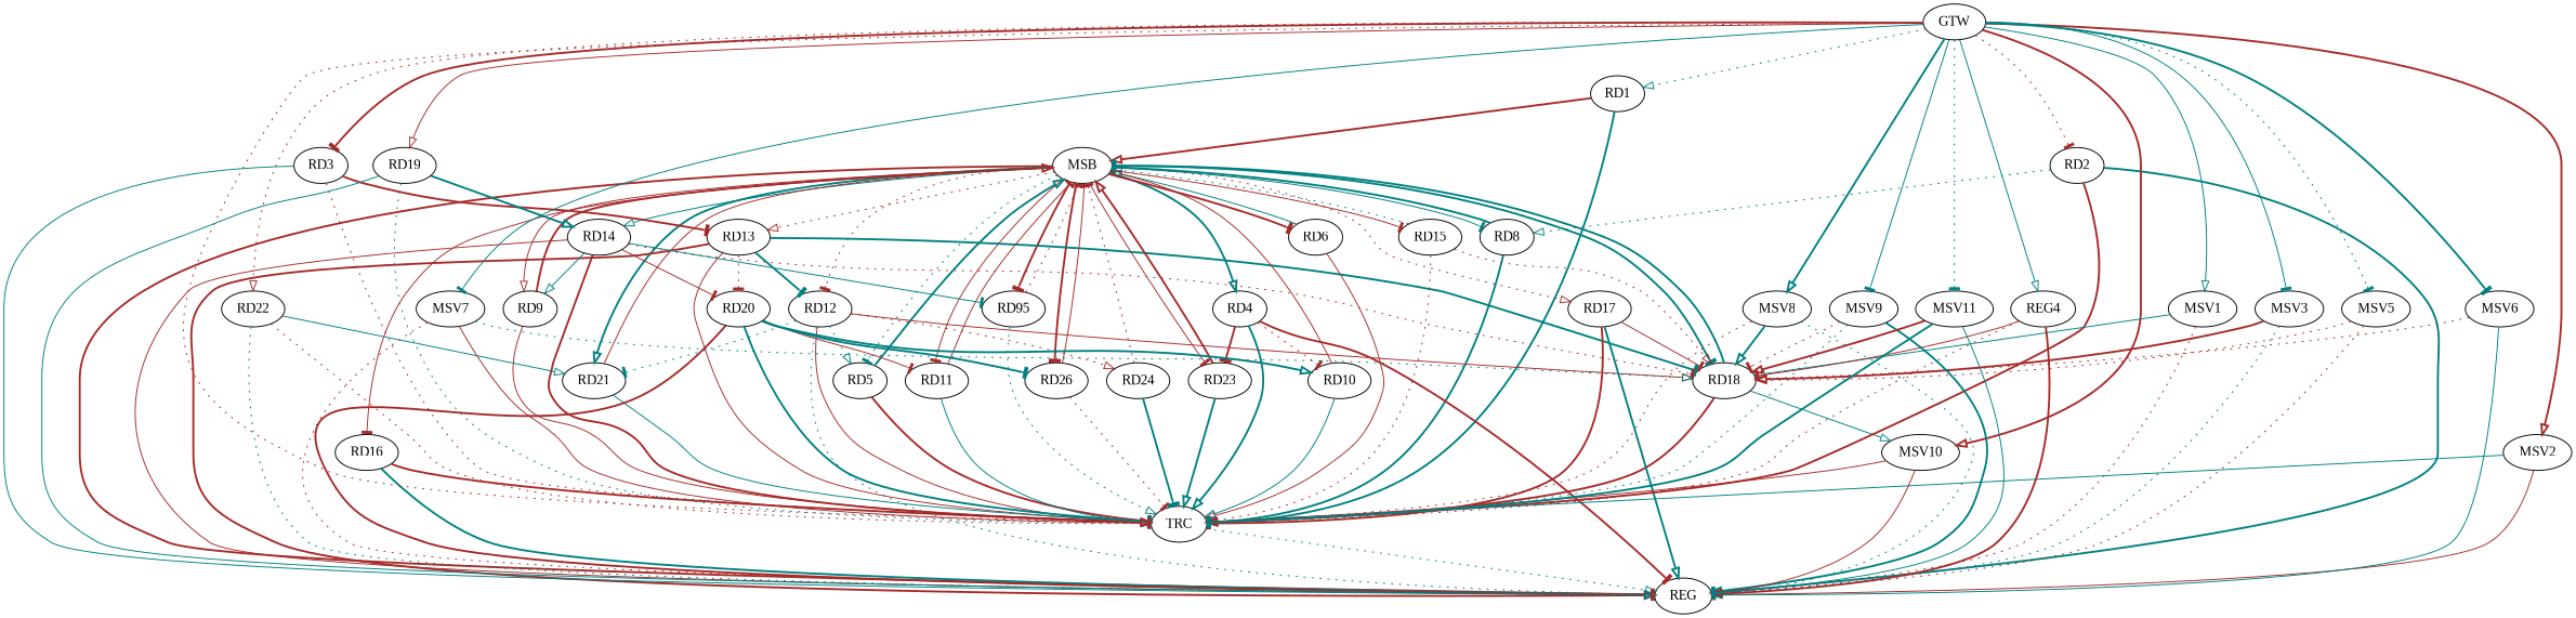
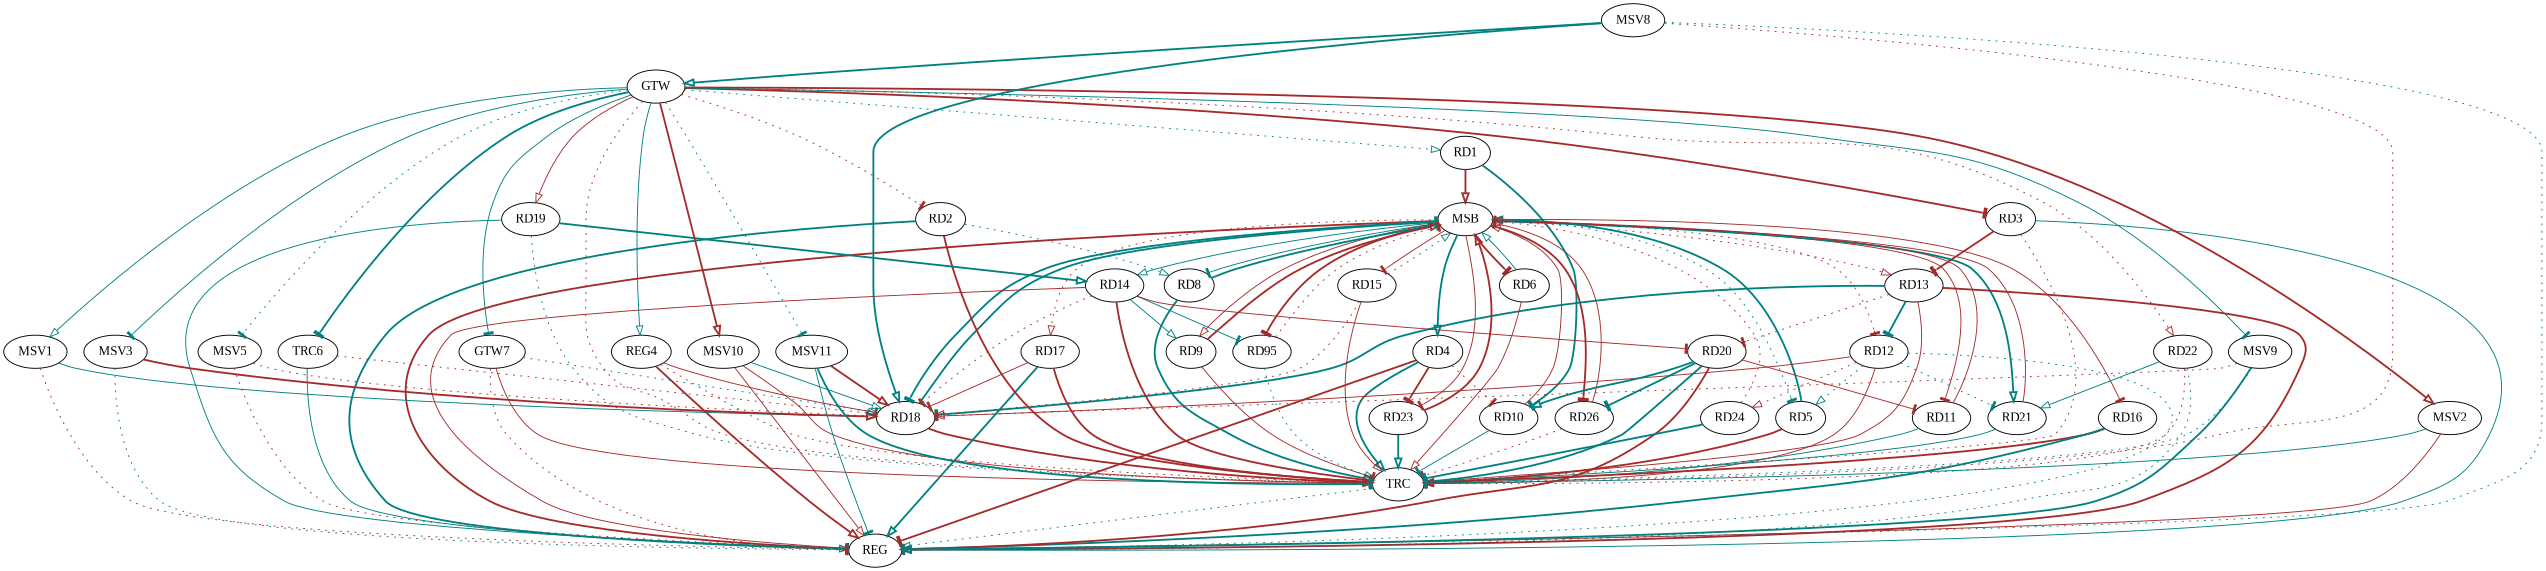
  strict digraph {
    fontname="Liberation Serif"
    node [fontname="Liberation Serif"]
    edge [arrowhead=tee color=brown fontname="Liberation Serif" style=bold]
    n1 [label=RD1]
    n2 [label=MSB]
    n3 [label=TRC]
    n4 [label=RD8]
    n5 [label=REG]
    n6 [label=RD13]
    n7 [label=RD4]
    n8 [label=RD23]
    n9 [label=RD5]
    n10 [label=RD6]
    n11 [label=RD9]
    n12 [label=RD11]
    n13 [label=RD12]
    n14 [label=RD18]
    n15 [label=RD21]
    n16 [label=RD14]
    n17 [label=RD95]
    n18 [label=RD15]
    n19 [label=RD16]
    n20 [label=RD17]
    n21 [label=RD26]
    n22 [label=RD2]
    n23 [label=RD3]
    n24 [label=RD20]
    n25 [label=RD10]
    n26 [label=RD24]
    n27 [label=RD19]
    n28 [label=RD22]
    n29 [label=GTW]
    n30 [label=MSV1]
    n31 [label=MSV2]
    n32 [label=MSV3]
    n33 [label=REG4]
    n34 [label=MSV5]
-   n35 [label=MSV6]
-   n36 [label=MSV7]
+   n35 [label=TRC6]
+   n36 [label=GTW7]
    n37 [label=MSV8]
    n38 [label=MSV9]
    n39 [label=MSV10]
    n40 [label=MSV11]
    n1 -> n2 [arrowhead=onormal]
-   n1 -> n3 [color=teal]
+   n1 -> n25 [color=teal]
    n2 -> n4 [color=teal style=solid]
    n2 -> n5
    n2 -> n6 [arrowhead=onormal style=dotted]
    n2 -> n7 [arrowhead=onormal color=teal]
    n2 -> n8 [style=solid]
    n2 -> n9 [color=teal style=dotted]
    n2 -> n10
    n2 -> n11 [arrowhead=onormal style=solid]
    n2 -> n12 [style=solid]
    n2 -> n13 [style=dotted]
    n2 -> n14 [color=teal]
    n2 -> n15 [arrowhead=onormal color=teal]
    n2 -> n16 [arrowhead=onormal color=teal style=solid]
    n2 -> n17
    n2 -> n18 [style=solid]
    n2 -> n19 [style=solid]
    n2 -> n20 [arrowhead=onormal style=dotted]
    n2 -> n21
    n3 -> n5 [arrowhead=onormal color=teal style=dotted]
    n4 -> n2 [color=teal]
    n4 -> n3 [arrowhead=onormal color=teal]
    n6 -> n3 [style=solid]
    n6 -> n5 [arrowhead=onormal]
    n6 -> n13 [color=teal]
    n6 -> n14 [color=teal]
    n6 -> n24 [style=dotted]
    n7 -> n3 [arrowhead=onormal color=teal]
    n7 -> n5
    n7 -> n8
    n7 -> n25 [style=dotted]
    n8 -> n2 [arrowhead=onormal]
    n8 -> n3 [arrowhead=onormal color=teal]
    n9 -> n2 [arrowhead=onormal color=teal]
    n9 -> n3
    n10 -> n2 [arrowhead=onormal color=teal style=solid]
    n10 -> n3 [arrowhead=onormal style=solid]
    n11 -> n2 [arrowhead=onormal]
    n11 -> n3 [style=solid]
    n12 -> n2 [style=solid]
    n12 -> n3 [arrowhead=onormal color=teal style=solid]
    n13 -> n3 [arrowhead=onormal style=solid]
    n13 -> n5 [color=teal style=dotted]
    n13 -> n9 [arrowhead=onormal color=teal style=dotted]
    n13 -> n14 [arrowhead=onormal style=solid]
    n13 -> n15 [color=teal style=dotted]
    n13 -> n26 [arrowhead=onormal style=dotted]
    n14 -> n2 [color=teal]
    n14 -> n3
    n15 -> n2 [arrowhead=onormal style=solid]
    n15 -> n3 [color=teal style=solid]
    n16 -> n3
    n16 -> n5 [style=solid]
    n16 -> n11 [arrowhead=onormal color=teal style=solid]
    n16 -> n14 [style=dotted]
    n16 -> n17 [color=teal style=solid]
    n16 -> n24 [style=solid]
    n17 -> n2 [style=dotted]
    n17 -> n3 [arrowhead=onormal color=teal style=dotted]
    n18 -> n2 [arrowhead=onormal color=teal style=dotted]
-   n18 -> n3 [arrowhead=onormal style=dotted]
+   n18 -> n3 [arrowhead=onormal style=solid]
    n18 -> n14 [arrowhead=onormal style=dotted]
    n19 -> n3 [arrowhead=onormal]
    n19 -> n5 [arrowhead=onormal color=teal]
    n20 -> n3
    n20 -> n5 [arrowhead=onormal color=teal]
    n20 -> n14 [style=solid]
    n21 -> n2 [style=solid]
    n21 -> n3 [style=dotted]
    n22 -> n3 [arrowhead=onormal]
    n22 -> n4 [arrowhead=onormal color=teal style=dotted]
    n22 -> n5 [color=teal]
    n23 -> n3 [style=dotted]
    n23 -> n5 [arrowhead=onormal color=teal style=solid]
    n23 -> n6
    n24 -> n3 [color=teal]
    n24 -> n5
    n24 -> n12 [style=solid]
    n24 -> n21 [color=teal]
    n24 -> n25 [arrowhead=onormal color=teal]
    n25 -> n2 [arrowhead=onormal style=solid]
-   n25 -> n3 [arrowhead=onormal color=teal style=solid]
+   n25 -> n3 [color=teal style=solid]
    n26 -> n2 [style=dotted]
    n26 -> n3 [color=teal]
    n27 -> n3 [arrowhead=onormal color=teal style=dotted]
    n27 -> n5 [color=teal style=solid]
    n27 -> n16 [arrowhead=onormal color=teal]
    n28 -> n3 [style=dotted]
    n28 -> n5 [arrowhead=onormal color=teal style=dotted]
    n28 -> n15 [arrowhead=onormal color=teal style=solid]
    n29 -> n1 [arrowhead=onormal color=teal style=dotted]
    n29 -> n3 [arrowhead=onormal style=dotted]
    n29 -> n22 [style=dotted]
    n29 -> n23
    n29 -> n27 [arrowhead=onormal style=solid]
    n29 -> n28 [arrowhead=onormal style=dotted]
    n29 -> n30 [arrowhead=onormal color=teal style=solid]
    n29 -> n31 [arrowhead=onormal]
    n29 -> n32 [color=teal style=solid]
    n29 -> n33 [arrowhead=onormal color=teal style=solid]
    n29 -> n34 [color=teal style=dotted]
    n29 -> n35 [color=teal]
    n29 -> n36 [color=teal style=solid]
-   n29 -> n37 [arrowhead=onormal color=teal]
+   n37 -> n29 [arrowhead=onormal color=teal]
    n29 -> n38 [color=teal style=solid]
    n29 -> n39 [arrowhead=onormal]
    n29 -> n40 [color=teal style=dotted]
    n30 -> n5 [style=dotted]
    n30 -> n14 [arrowhead=onormal color=teal style=solid]
    n31 -> n3 [color=teal style=solid]
    n31 -> n5 [style=solid]
    n32 -> n5 [color=teal style=dotted]
    n32 -> n14 [arrowhead=onormal]
    n33 -> n3 [arrowhead=onormal style=dotted]
    n33 -> n5 [arrowhead=onormal]
    n33 -> n14 [style=solid]
    n34 -> n5 [arrowhead=onormal style=dotted]
    n34 -> n14 [arrowhead=onormal style=dotted]
    n35 -> n5 [arrowhead=onormal color=teal style=solid]
    n35 -> n14 [arrowhead=onormal style=dotted]
    n36 -> n3 [arrowhead=onormal style=solid]
    n36 -> n5 [style=dotted]
    n36 -> n14 [arrowhead=onormal color=teal style=dotted]
    n37 -> n3 [arrowhead=onormal style=dotted]
    n37 -> n5 [color=teal style=dotted]
    n37 -> n14 [arrowhead=onormal color=teal]
    n38 -> n3 [color=teal style=dotted]
    n38 -> n5 [arrowhead=onormal color=teal]
    n38 -> n14 [style=dotted]
    n39 -> n3 [style=solid]
    n39 -> n5 [arrowhead=onormal style=solid]
-   n14 -> n39 [arrowhead=onormal color=teal style=solid]
+   n39 -> n14 [arrowhead=onormal color=teal style=solid]
    n40 -> n3 [color=teal]
    n40 -> n5 [color=teal style=solid]
    n40 -> n14 [arrowhead=onormal]
  }
